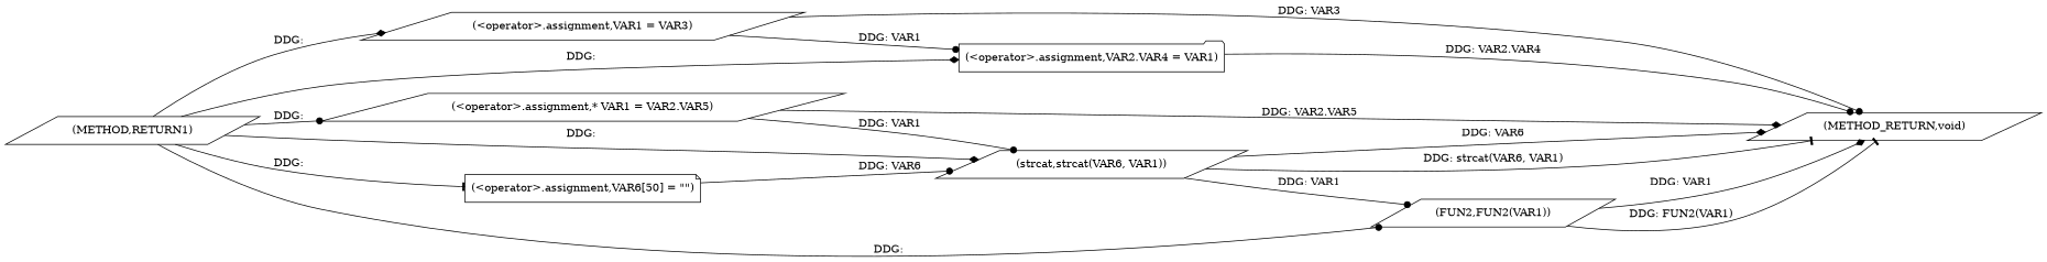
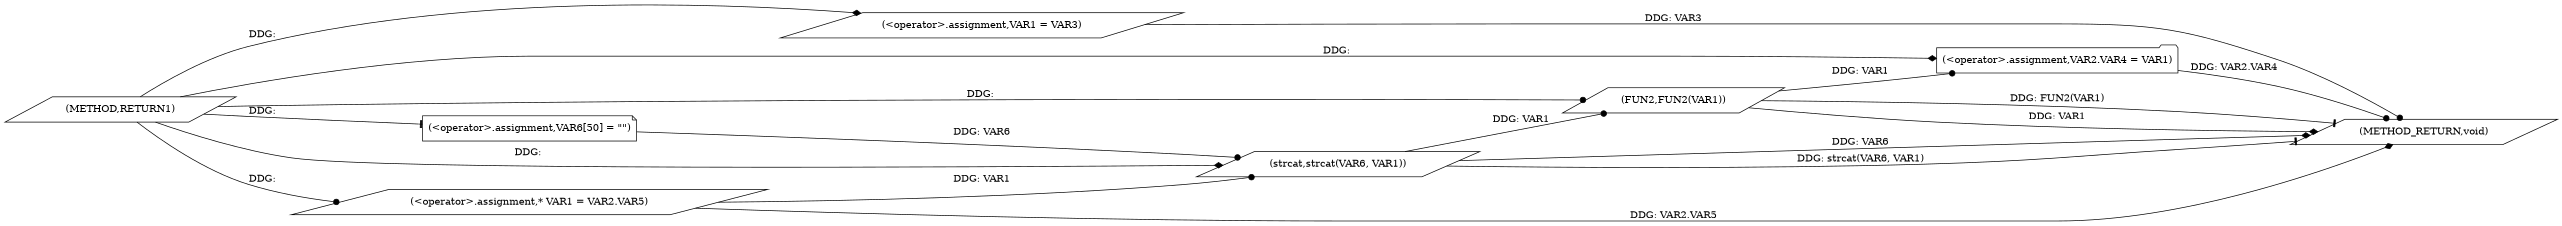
  digraph {
    rankdir=LR
    node [shape=parallelogram]
    edge [arrowhead=dot]
    n1 [label="(METHOD,RETURN1)"]
    n2 [label="(<operator>.assignment,VAR1 = VAR3)"]
    n3 [label="(<operator>.assignment,VAR2.VAR4 = VAR1)" shape=folder]
    n4 [label="(<operator>.assignment,* VAR1 = VAR2.VAR5)"]
    n5 [label="(<operator>.assignment,VAR6[50] = \"\")" shape=note]
    n6 [label="(strcat,strcat(VAR6, VAR1))"]
    n7 [label="(FUN2,FUN2(VAR1))"]
    n8 [label="(METHOD_RETURN,void)"]
    n1 -> n2 [arrowhead=diamond label="DDG: "]
    n1 -> n3 [arrowhead=diamond label="DDG: "]
    n1 -> n4 [label="DDG: "]
    n1 -> n5 [arrowhead=tee label="DDG: "]
    n1 -> n6 [arrowhead=diamond label="DDG: "]
    n1 -> n7 [label="DDG: "]
-   n2 -> n3 [label="DDG: VAR1"]
+   n7 -> n3 [label="DDG: VAR1"]
    n2 -> n8 [label="DDG: VAR3"]
    n3 -> n8 [label="DDG: VAR2.VAR4"]
    n4 -> n6 [label="DDG: VAR1"]
    n4 -> n8 [arrowhead=diamond label="DDG: VAR2.VAR5"]
    n5 -> n6 [label="DDG: VAR6"]
    n6 -> n7 [label="DDG: VAR1"]
    n6 -> n8 [arrowhead=diamond label="DDG: VAR6"]
    n6 -> n8 [arrowhead=tee label="DDG: strcat(VAR6, VAR1)"]
    n7 -> n8 [arrowhead=diamond label="DDG: VAR1"]
    n7 -> n8 [arrowhead=tee label="DDG: FUN2(VAR1)"]
  }
